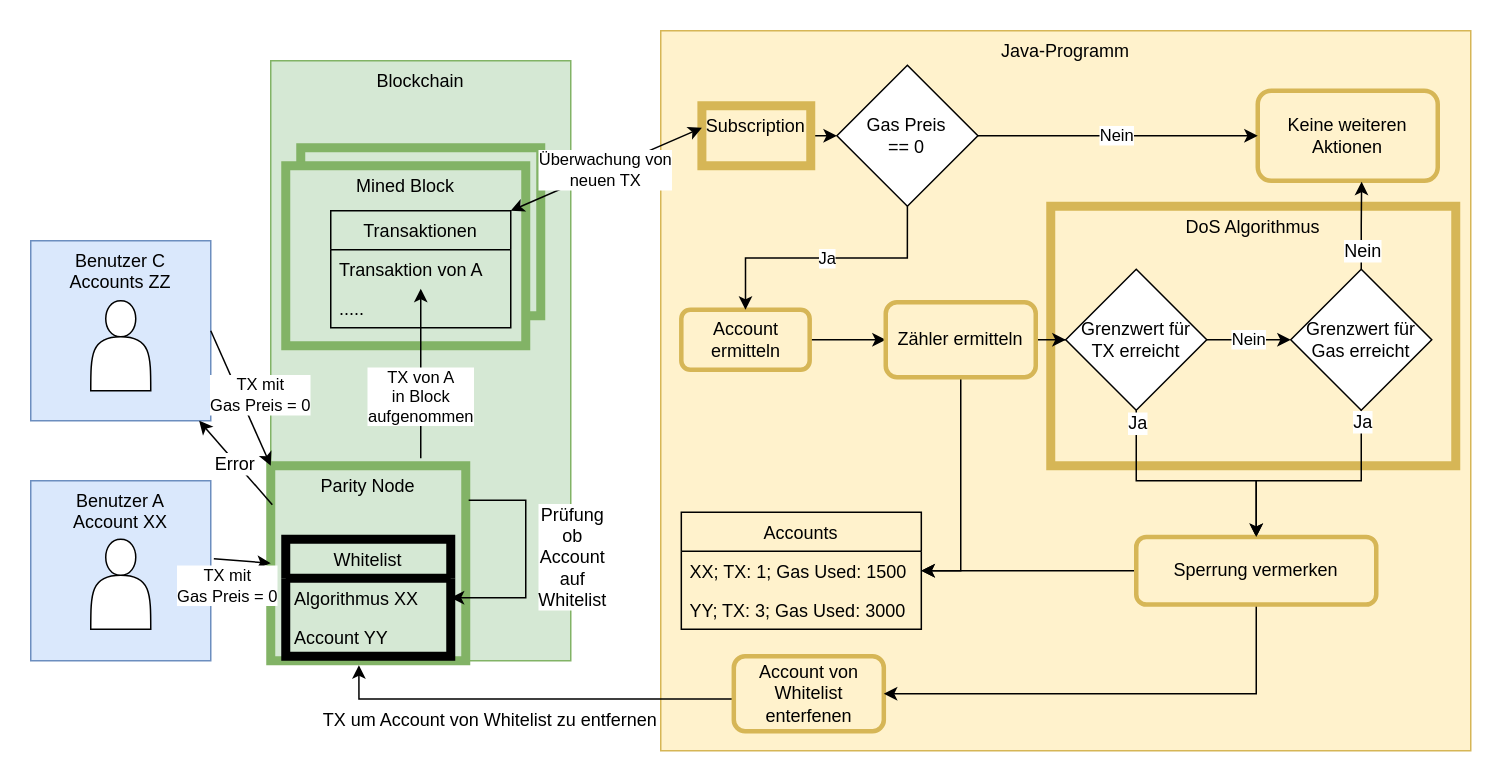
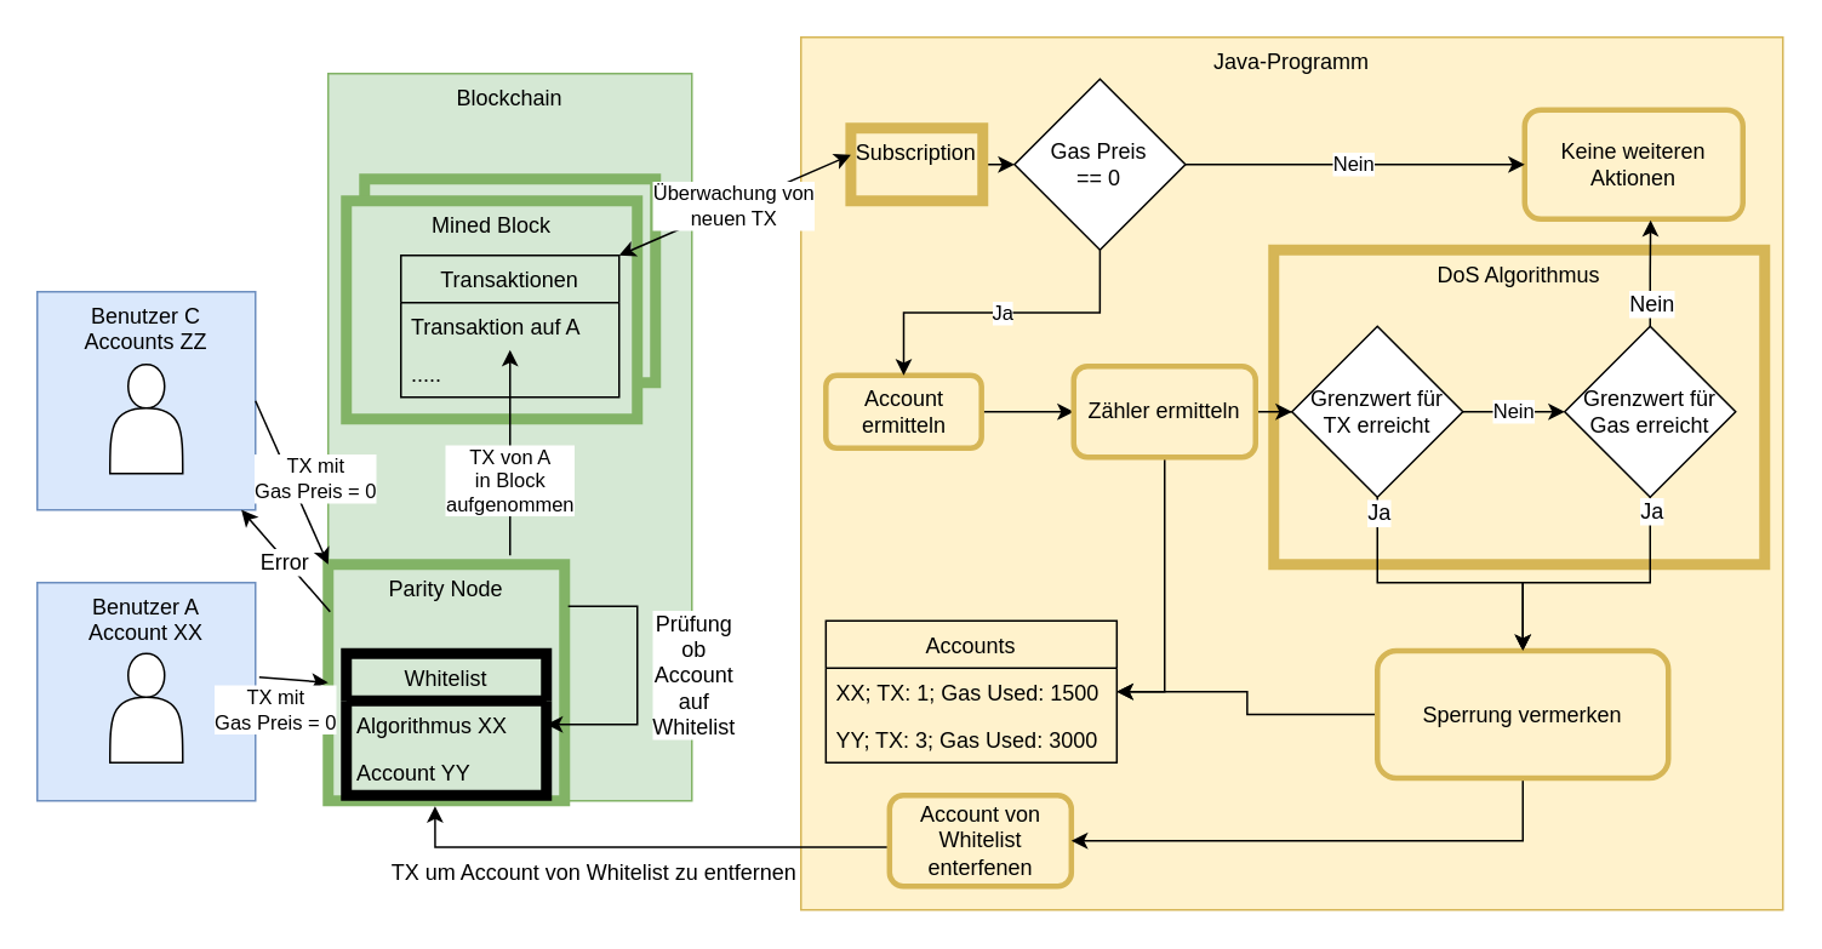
  <mxCell id="0" />
  <mxCell id="1" parent="0" />
  <mxCell id="2" value="Blockchain" style="rounded=0;whiteSpace=wrap;html=1;fillColor=#d5e8d4;strokeColor=#82b366;verticalAlign=top;" parent="1" vertex="1"><mxGeometry x="180" y="40" width="200" height="400" as="geometry" /></mxCell>
  <mxCell id="3" value="" style="rounded=0;whiteSpace=wrap;html=1;strokeWidth=6;labelPosition=center;verticalLabelPosition=middle;align=center;verticalAlign=top;fillColor=#d5e8d4;strokeColor=#82b366;" parent="1" vertex="1"><mxGeometry x="200" y="98" width="160" height="112" as="geometry" /></mxCell>
  <mxCell id="4" value="Benutzer A&lt;br&gt;Account XX" style="rounded=0;whiteSpace=wrap;html=1;fillColor=#dae8fc;strokeColor=#6c8ebf;verticalAlign=top;" parent="1" vertex="1"><mxGeometry y="320" width="120" height="120" as="geometry" x="20" /></mxCell>
  <mxCell id="5" value="Java-Programm" style="rounded=0;whiteSpace=wrap;html=1;fillColor=#fff2cc;strokeColor=#d6b656;verticalAlign=top;" parent="1" vertex="1"><mxGeometry x="440" y="20" width="540" height="480" as="geometry" /></mxCell>
  <mxCell id="6" value="" style="shape=actor;whiteSpace=wrap;html=1;" parent="1" vertex="1"><mxGeometry x="60" y="359" width="40" height="60" as="geometry" /></mxCell>
  <mxCell id="7" value="Parity Node" style="whiteSpace=wrap;html=1;aspect=fixed;verticalAlign=top;fillColor=#d5e8d4;strokeColor=#82b366;strokeWidth=6;" parent="1" vertex="1"><mxGeometry x="180" y="310" width="130" height="130" as="geometry" /></mxCell>
  <mxCell id="8" value="Whitelist" style="swimlane;fontStyle=0;childLayout=stackLayout;horizontal=1;startSize=26;fillColor=none;horizontalStack=0;resizeParent=1;resizeParentMax=0;resizeLast=0;collapsible=1;marginBottom=0;strokeWidth=6;" parent="1" vertex="1"><mxGeometry x="190" y="359" width="110" height="78" as="geometry" /></mxCell>
  <mxCell id="9" value="Algorithmus XX" style="text;strokeColor=none;fillColor=none;align=left;verticalAlign=top;spacingLeft=4;spacingRight=4;overflow=hidden;rotatable=0;points=[[0,0.5],[1,0.5]];portConstraint=eastwest;" parent="8" vertex="1"><mxGeometry y="26" width="110" height="26" as="geometry" /></mxCell>
  <mxCell id="10" value="Account YY" style="text;strokeColor=none;fillColor=none;align=left;verticalAlign=top;spacingLeft=4;spacingRight=4;overflow=hidden;rotatable=0;points=[[0,0.5],[1,0.5]];portConstraint=eastwest;" parent="8" vertex="1"><mxGeometry y="52" width="110" height="26" as="geometry" /></mxCell>
  <mxCell id="11" value="Benutzer C&lt;br&gt;Accounts ZZ" style="rounded=0;whiteSpace=wrap;html=1;fillColor=#dae8fc;strokeColor=#6c8ebf;verticalAlign=top;" parent="1" vertex="1"><mxGeometry y="160" width="120" height="120" as="geometry" x="20" /></mxCell>
  <mxCell id="12" value="" style="shape=actor;whiteSpace=wrap;html=1;" parent="1" vertex="1"><mxGeometry x="60" y="200" width="40" height="60" as="geometry" /></mxCell>
  <mxCell id="13" value="Mined Block" style="rounded=0;whiteSpace=wrap;html=1;strokeWidth=6;labelPosition=center;verticalLabelPosition=middle;align=center;verticalAlign=top;fillColor=#d5e8d4;strokeColor=#82b366;" parent="1" vertex="1"><mxGeometry x="190" y="110" width="160" height="120" as="geometry" /></mxCell>
  <mxCell id="14" value="Transaktionen" style="swimlane;fontStyle=0;childLayout=stackLayout;horizontal=1;startSize=26;fillColor=none;horizontalStack=0;resizeParent=1;resizeParentMax=0;resizeLast=0;collapsible=1;marginBottom=0;strokeWidth=1;" parent="1" vertex="1"><mxGeometry x="220" y="140" width="120" height="78" as="geometry" /></mxCell>
- <mxCell id="15" value="Transaktion von A" style="text;strokeColor=none;fillColor=none;align=left;verticalAlign=top;spacingLeft=4;spacingRight=4;overflow=hidden;rotatable=0;points=[[0,0.5],[1,0.5]];portConstraint=eastwest;" parent="14" vertex="1"><mxGeometry y="26" width="120" height="26" as="geometry" /></mxCell>
+ <mxCell id="15" value="Transaktion auf A" style="text;strokeColor=none;fillColor=none;align=left;verticalAlign=top;spacingLeft=4;spacingRight=4;overflow=hidden;rotatable=0;points=[[0,0.5],[1,0.5]];portConstraint=eastwest;" parent="14" vertex="1"><mxGeometry y="26" width="120" height="26" as="geometry" /></mxCell>
  <mxCell id="16" value="....." style="text;strokeColor=none;fillColor=none;align=left;verticalAlign=top;spacingLeft=4;spacingRight=4;overflow=hidden;rotatable=0;points=[[0,0.5],[1,0.5]];portConstraint=eastwest;" parent="14" vertex="1"><mxGeometry y="52" width="120" height="26" as="geometry" /></mxCell>
  <mxCell id="17" value="TX mit &lt;br&gt;Gas Preis = 0" style="endArrow=classic;html=1;exitX=1.017;exitY=0.433;exitDx=0;exitDy=0;entryX=0;entryY=0.5;entryDx=0;entryDy=0;exitPerimeter=0;" parent="1" source="4" target="7" edge="1"><mxGeometry x="-0.488" y="-17" width="50" height="50" relative="1" as="geometry"><mxPoint x="60" y="510" as="sourcePoint" /><mxPoint x="110" y="460" as="targetPoint" /><mxPoint as="offset" /></mxGeometry></mxCell>
  <mxCell id="18" value="TX mit &lt;br&gt;Gas Preis = 0" style="endArrow=classic;html=1;exitX=1;exitY=0.5;exitDx=0;exitDy=0;entryX=0;entryY=0;entryDx=0;entryDy=0;" parent="1" source="11" target="7" edge="1"><mxGeometry x="0.071" y="13" width="50" height="50" relative="1" as="geometry"><mxPoint x="60" y="510" as="sourcePoint" /><mxPoint x="110" y="460" as="targetPoint" /><mxPoint as="offset" /></mxGeometry></mxCell>
  <mxCell id="19" value="" style="endArrow=classic;html=1;exitX=1.015;exitY=0.177;exitDx=0;exitDy=0;exitPerimeter=0;entryX=1;entryY=0.5;entryDx=0;entryDy=0;strokeColor=#000000;rounded=0;" parent="1" source="7" target="9" edge="1"><mxGeometry width="50" height="50" relative="1" as="geometry"><mxPoint x="-60" y="510" as="sourcePoint" /><mxPoint x="400" y="333" as="targetPoint" /><Array as="points"><mxPoint x="350" y="333" /><mxPoint x="350" y="398" /></Array></mxGeometry></mxCell>
  <mxCell id="20" value="Prüfung&lt;br&gt;ob&lt;br&gt;Account&lt;br&gt;auf&lt;br&gt;Whitelist" style="text;html=1;align=center;verticalAlign=middle;resizable=0;points=[];labelBackgroundColor=#ffffff;" parent="19" vertex="1" connectable="0"><mxGeometry x="-0.557" y="-17" relative="1" as="geometry"><mxPoint x="34.25" y="20.0" as="offset" /></mxGeometry></mxCell>
  <mxCell id="21" value="" style="endArrow=classic;html=1;strokeColor=#000000;exitX=0.008;exitY=0.2;exitDx=0;exitDy=0;exitPerimeter=0;" parent="1" source="7" target="11" edge="1"><mxGeometry width="50" height="50" relative="1" as="geometry"><mxPoint x="60" y="510" as="sourcePoint" /><mxPoint x="110" y="460" as="targetPoint" /></mxGeometry></mxCell>
  <mxCell id="22" value="Error" style="text;html=1;align=center;verticalAlign=middle;resizable=0;points=[];labelBackgroundColor=#ffffff;" parent="21" vertex="1" connectable="0"><mxGeometry x="0.315" y="-3" relative="1" as="geometry"><mxPoint x="4.74" y="11.52" as="offset" /></mxGeometry></mxCell>
  <mxCell id="23" value="TX von A &lt;br&gt;in Block&lt;br&gt;aufgenommen" style="endArrow=classic;html=1;strokeColor=#000000;" parent="1" target="15" edge="1"><mxGeometry x="-0.268" width="50" height="50" relative="1" as="geometry"><mxPoint x="280" y="305" as="sourcePoint" /><mxPoint x="-10" y="460" as="targetPoint" /><mxPoint as="offset" /></mxGeometry></mxCell>
  <mxCell id="24" style="edgeStyle=orthogonalEdgeStyle;rounded=0;orthogonalLoop=1;jettySize=auto;html=1;exitX=1;exitY=0.5;exitDx=0;exitDy=0;entryX=0;entryY=0.5;entryDx=0;entryDy=0;strokeColor=#000000;" parent="1" source="25" target="51" edge="1"><mxGeometry relative="1" as="geometry"><mxPoint x="600" y="85" as="targetPoint" /></mxGeometry></mxCell>
  <mxCell id="25" value="Subscription" style="rounded=0;whiteSpace=wrap;html=1;strokeWidth=6;fillColor=#fff2cc;strokeColor=#d6b656;verticalAlign=top;" parent="1" vertex="1"><mxGeometry x="467.43" y="70" width="72.57" height="40" as="geometry" /></mxCell>
  <mxCell id="26" value="Überwachung von&lt;br&gt;neuen TX" style="endArrow=classic;startArrow=classic;html=1;strokeColor=#000000;entryX=0;entryY=0.367;entryDx=0;entryDy=0;entryPerimeter=0;exitX=1;exitY=0;exitDx=0;exitDy=0;" parent="1" source="14" target="25" edge="1"><mxGeometry width="50" height="50" relative="1" as="geometry"><mxPoint x="510" y="180" as="sourcePoint" /><mxPoint x="560" y="130" as="targetPoint" /></mxGeometry></mxCell>
  <mxCell id="27" value="Accounts" style="swimlane;fontStyle=0;childLayout=stackLayout;horizontal=1;startSize=26;fillColor=none;horizontalStack=0;resizeParent=1;resizeParentMax=0;resizeLast=0;collapsible=1;marginBottom=0;strokeWidth=1;" parent="1" vertex="1"><mxGeometry x="453.71" y="341" width="160" height="78" as="geometry" /></mxCell>
  <mxCell id="28" value="XX; TX: 1; Gas Used: 1500" style="text;strokeColor=none;fillColor=none;align=left;verticalAlign=top;spacingLeft=4;spacingRight=4;overflow=hidden;rotatable=0;points=[[0,0.5],[1,0.5]];portConstraint=eastwest;" parent="27" vertex="1"><mxGeometry y="26" width="160" height="26" as="geometry" /></mxCell>
  <mxCell id="29" value="YY; TX: 3; Gas Used: 3000" style="text;strokeColor=none;fillColor=none;align=left;verticalAlign=top;spacingLeft=4;spacingRight=4;overflow=hidden;rotatable=0;points=[[0,0.5],[1,0.5]];portConstraint=eastwest;" parent="27" vertex="1"><mxGeometry y="52" width="160" height="26" as="geometry" /></mxCell>
  <mxCell id="30" value="DoS Algorithmus" style="rounded=0;whiteSpace=wrap;html=1;strokeWidth=6;fillColor=#fff2cc;strokeColor=#d6b656;verticalAlign=top;" parent="1" vertex="1"><mxGeometry x="700" y="137" width="270" height="173" as="geometry" /></mxCell>
  <mxCell id="31" value="Keine weiteren&lt;br&gt;Aktionen" style="rounded=1;whiteSpace=wrap;html=1;strokeWidth=3;fillColor=#fff2cc;strokeColor=#d6b656;" parent="1" vertex="1"><mxGeometry x="838" y="60" width="120" height="60" as="geometry" /></mxCell>
  <mxCell id="32" style="edgeStyle=orthogonalEdgeStyle;rounded=0;orthogonalLoop=1;jettySize=auto;html=1;strokeColor=#000000;entryX=0.452;entryY=1.023;entryDx=0;entryDy=0;entryPerimeter=0;exitX=0.014;exitY=0.569;exitDx=0;exitDy=0;exitPerimeter=0;" parent="1" source="34" target="7" edge="1"><mxGeometry relative="1" as="geometry"><mxPoint x="280" y="430" as="targetPoint" /><Array as="points"><mxPoint x="239" y="466" /></Array></mxGeometry></mxCell>
  <mxCell id="33" value="TX um Account von Whitelist zu entfernen" style="text;html=1;align=center;verticalAlign=middle;resizable=0;points=[];labelBackgroundColor=#ffffff;" parent="32" vertex="1" connectable="0"><mxGeometry x="0.291" y="1" relative="1" as="geometry"><mxPoint x="12.88" y="13" as="offset" /></mxGeometry></mxCell>
  <mxCell id="34" value="Account von Whitelist enterfenen" style="rounded=1;whiteSpace=wrap;html=1;strokeWidth=3;fillColor=#fff2cc;strokeColor=#d6b656;" parent="1" vertex="1"><mxGeometry x="488.71" y="437" width="100" height="50" as="geometry" /></mxCell>
  <mxCell id="35" style="edgeStyle=orthogonalEdgeStyle;rounded=0;orthogonalLoop=1;jettySize=auto;html=1;entryX=0.5;entryY=0;entryDx=0;entryDy=0;" edge="1" parent="1" source="39" target="44"><mxGeometry relative="1" as="geometry"><Array as="points"><mxPoint x="907" y="320" /><mxPoint x="837" y="320" /></Array></mxGeometry></mxCell>
  <mxCell id="36" value="Ja" style="text;html=1;align=center;verticalAlign=middle;resizable=0;points=[];labelBackgroundColor=#ffffff;" vertex="1" connectable="0" parent="35"><mxGeometry x="-0.853" y="2" relative="1" as="geometry"><mxPoint x="-2" y="-3.86" as="offset" /></mxGeometry></mxCell>
  <mxCell id="37" style="edgeStyle=orthogonalEdgeStyle;rounded=0;orthogonalLoop=1;jettySize=auto;html=1;entryX=0.577;entryY=1.01;entryDx=0;entryDy=0;entryPerimeter=0;" edge="1" parent="1" source="39" target="31"><mxGeometry relative="1" as="geometry" /></mxCell>
  <mxCell id="38" value="Nein" style="text;html=1;align=center;verticalAlign=middle;resizable=0;points=[];labelBackgroundColor=#ffffff;" vertex="1" connectable="0" parent="37"><mxGeometry x="-0.497" relative="1" as="geometry"><mxPoint y="2.43" as="offset" /></mxGeometry></mxCell>
  <mxCell id="39" value="Grenzwert für&lt;br&gt;Gas erreicht" style="rhombus;whiteSpace=wrap;html=1;strokeWidth=1;" parent="1" vertex="1"><mxGeometry x="860" y="179" width="94" height="94" as="geometry" /></mxCell>
  <mxCell id="40" style="edgeStyle=orthogonalEdgeStyle;rounded=0;orthogonalLoop=1;jettySize=auto;html=1;entryX=0;entryY=0.5;entryDx=0;entryDy=0;" edge="1" parent="1" source="41" target="54"><mxGeometry relative="1" as="geometry" /></mxCell>
  <mxCell id="41" value="Account ermitteln" style="rounded=1;whiteSpace=wrap;html=1;strokeWidth=3;fillColor=#fff2cc;strokeColor=#d6b656;" parent="1" vertex="1"><mxGeometry x="453.71" y="206" width="85.57" height="40" as="geometry" /></mxCell>
  <mxCell id="42" style="edgeStyle=orthogonalEdgeStyle;rounded=0;orthogonalLoop=1;jettySize=auto;html=1;" edge="1" parent="1" source="44" target="28"><mxGeometry relative="1" as="geometry" /></mxCell>
  <mxCell id="43" style="edgeStyle=orthogonalEdgeStyle;rounded=0;orthogonalLoop=1;jettySize=auto;html=1;entryX=1;entryY=0.5;entryDx=0;entryDy=0;" edge="1" parent="1" source="44" target="34"><mxGeometry relative="1" as="geometry"><Array as="points"><mxPoint x="837" y="462" /></Array></mxGeometry></mxCell>
- <mxCell id="44" value="Sperrung vermerken" style="rounded=1;whiteSpace=wrap;html=1;strokeWidth=3;fillColor=#fff2cc;strokeColor=#d6b656;" parent="1" vertex="1"><mxGeometry x="757" y="357.5" width="160" height="45" as="geometry" /></mxCell>
+ <mxCell id="44" value="Sperrung vermerken" style="rounded=1;whiteSpace=wrap;html=1;strokeWidth=3;fillColor=#fff2cc;strokeColor=#d6b656;" parent="1" vertex="1"><mxGeometry x="757" y="357.5" width="160" height="70" as="geometry" /></mxCell>
  <mxCell id="45" style="edgeStyle=orthogonalEdgeStyle;rounded=0;orthogonalLoop=1;jettySize=auto;html=1;entryX=0.5;entryY=0;entryDx=0;entryDy=0;" parent="1" source="48" target="44" edge="1"><mxGeometry relative="1" as="geometry"><Array as="points"><mxPoint x="757" y="320" /><mxPoint x="837" y="320" /></Array></mxGeometry></mxCell>
  <mxCell id="46" value="Ja" style="text;html=1;align=center;verticalAlign=middle;resizable=0;points=[];labelBackgroundColor=#ffffff;" parent="45" vertex="1" connectable="0"><mxGeometry x="-0.518" y="1" relative="1" as="geometry"><mxPoint x="-1" y="-31.29" as="offset" /></mxGeometry></mxCell>
  <mxCell id="47" value="Nein" style="edgeStyle=orthogonalEdgeStyle;rounded=0;orthogonalLoop=1;jettySize=auto;html=1;" parent="1" source="48" target="39" edge="1"><mxGeometry relative="1" as="geometry" /></mxCell>
  <mxCell id="48" value="Grenzwert für&lt;br&gt;TX erreicht" style="rhombus;whiteSpace=wrap;html=1;strokeWidth=1;" parent="1" vertex="1"><mxGeometry x="710" y="179" width="94" height="94" as="geometry" /></mxCell>
  <mxCell id="49" value="Ja" style="edgeStyle=orthogonalEdgeStyle;rounded=0;orthogonalLoop=1;jettySize=auto;html=1;entryX=0.5;entryY=0;entryDx=0;entryDy=0;exitX=0.5;exitY=1;exitDx=0;exitDy=0;" parent="1" source="51" target="41" edge="1"><mxGeometry relative="1" as="geometry" /></mxCell>
  <mxCell id="50" value="Nein" style="edgeStyle=orthogonalEdgeStyle;rounded=0;orthogonalLoop=1;jettySize=auto;html=1;" parent="1" source="51" target="31" edge="1"><mxGeometry relative="1" as="geometry" /></mxCell>
  <mxCell id="51" value="Gas Preis&lt;br&gt;== 0" style="rhombus;whiteSpace=wrap;html=1;strokeWidth=1;" parent="1" vertex="1"><mxGeometry x="557.43" y="43" width="94" height="94" as="geometry" /></mxCell>
  <mxCell id="52" style="edgeStyle=orthogonalEdgeStyle;rounded=0;orthogonalLoop=1;jettySize=auto;html=1;entryX=0;entryY=0.5;entryDx=0;entryDy=0;" edge="1" parent="1" source="54" target="48"><mxGeometry relative="1" as="geometry" /></mxCell>
  <mxCell id="53" style="edgeStyle=orthogonalEdgeStyle;rounded=0;orthogonalLoop=1;jettySize=auto;html=1;entryX=1;entryY=0.5;entryDx=0;entryDy=0;" edge="1" parent="1" source="54" target="28"><mxGeometry relative="1" as="geometry" /></mxCell>
  <mxCell id="54" value="Zähler ermitteln" style="rounded=1;whiteSpace=wrap;html=1;strokeWidth=3;fillColor=#fff2cc;strokeColor=#d6b656;" vertex="1" parent="1"><mxGeometry x="590" y="201" width="100" height="50" as="geometry" /></mxCell>
